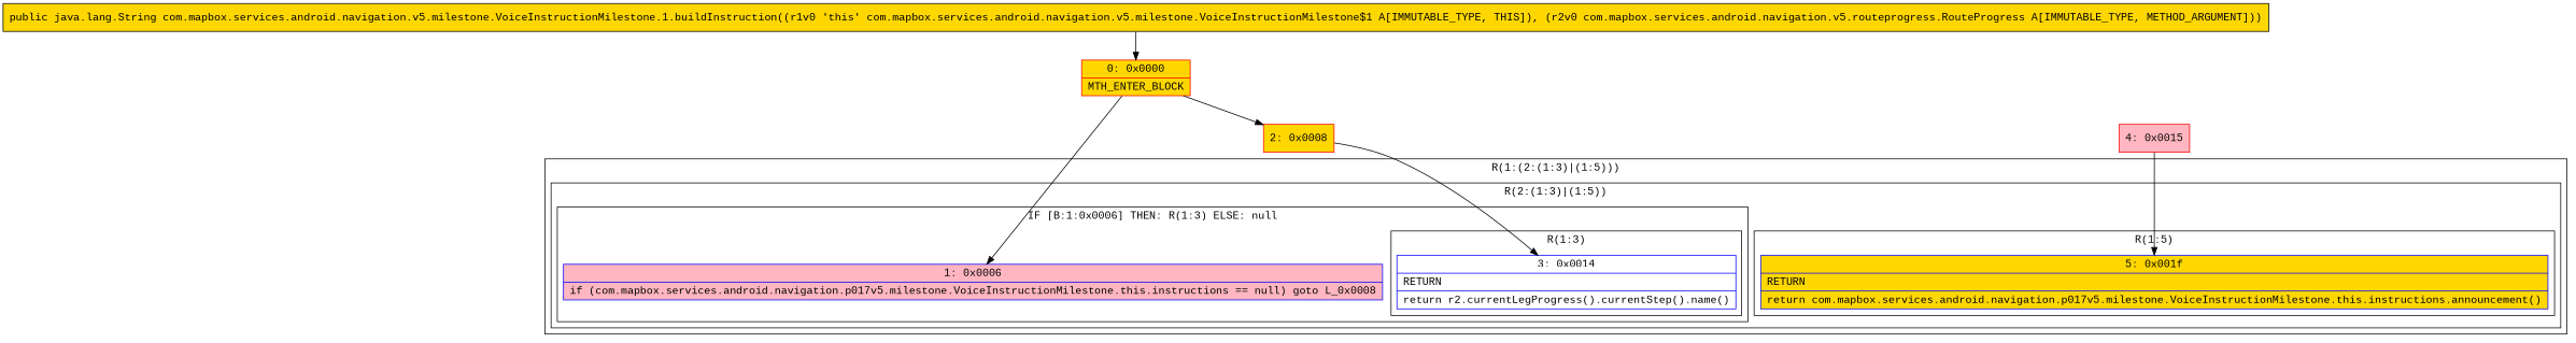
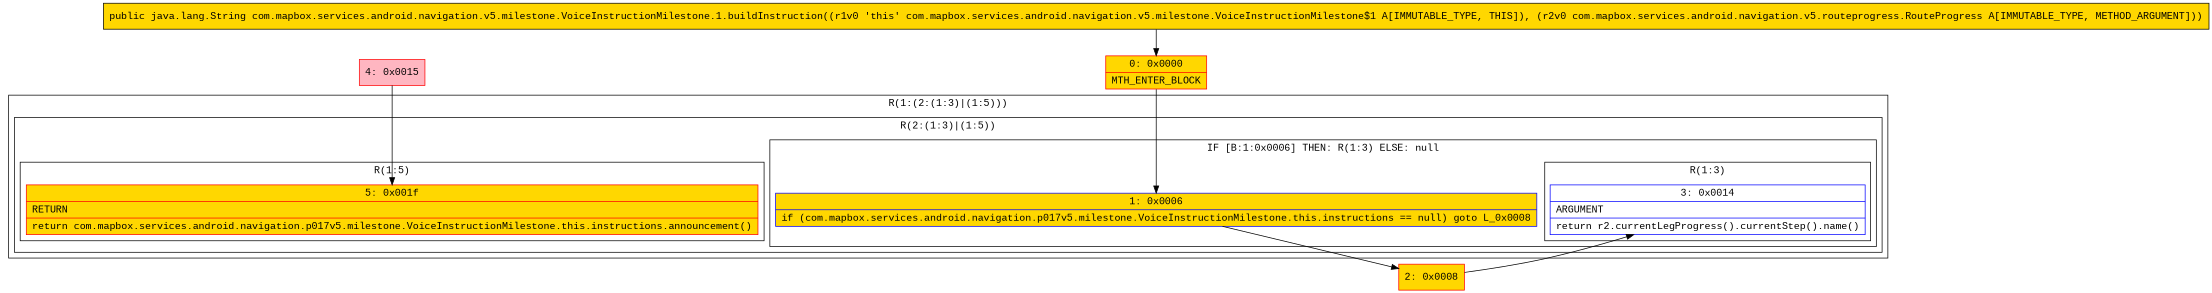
  digraph {
    fontname="Liberation Mono"
    node [color=blue fillcolor=gold fontname="Liberation Mono" shape=record style=filled]
    edge [fontname="Liberation Mono"]
-   n1 [fillcolor=white label="{3\:\ 0x0014|RETURN\l|return r2.currentLegProgress().currentStep().name()\l}"]
-   n2 [fillcolor=lightpink label="{1\:\ 0x0006|if (com.mapbox.services.android.navigation.p017v5.milestone.VoiceInstructionMilestone.this.instructions == null) goto L_0x0008\l}"]
-   n3 [label="{5\:\ 0x001f|RETURN\l|return com.mapbox.services.android.navigation.p017v5.milestone.VoiceInstructionMilestone.this.instructions.announcement()\l}"]
+   n1 [fillcolor=white label="{3\:\ 0x0014|ARGUMENT\l|return r2.currentLegProgress().currentStep().name()\l}"]
+   n2 [label="{1\:\ 0x0006|if (com.mapbox.services.android.navigation.p017v5.milestone.VoiceInstructionMilestone.this.instructions == null) goto L_0x0008\l}"]
+   n3 [color=red label="{5\:\ 0x001f|RETURN\l|return com.mapbox.services.android.navigation.p017v5.milestone.VoiceInstructionMilestone.this.instructions.announcement()\l}"]
    n4 [color=red label="{2\:\ 0x0008}"]
    n5 [color=red fillcolor=lightpink label="{4\:\ 0x0015}"]
    n6 [color=red label="{0\:\ 0x0000|MTH_ENTER_BLOCK\l}"]
    n7 [label="{public java.lang.String com.mapbox.services.android.navigation.v5.milestone.VoiceInstructionMilestone.1.buildInstruction((r1v0 'this' com.mapbox.services.android.navigation.v5.milestone.VoiceInstructionMilestone$1 A[IMMUTABLE_TYPE, THIS]), (r2v0 com.mapbox.services.android.navigation.v5.routeprogress.RouteProgress A[IMMUTABLE_TYPE, METHOD_ARGUMENT])) }" color=""]
    subgraph cluster_1 {
      label="R(1:(2:(1:3)|(1:5)))"
      subgraph cluster_2 {
        label="R(2:(1:3)|(1:5))"
        subgraph cluster_3 {
          label="IF [B:1:0x0006] THEN: R(1:3) ELSE: null"
          n2
          subgraph cluster_4 {
            label="R(1:3)"
            n1
          }
        }
        subgraph cluster_5 {
          label="R(1:5)"
          n3
        }
      }
    }
-   n6 -> n4
+   n2 -> n4
    n4 -> n1
    n5 -> n3
    n6 -> n2
    n7 -> n6
  }
